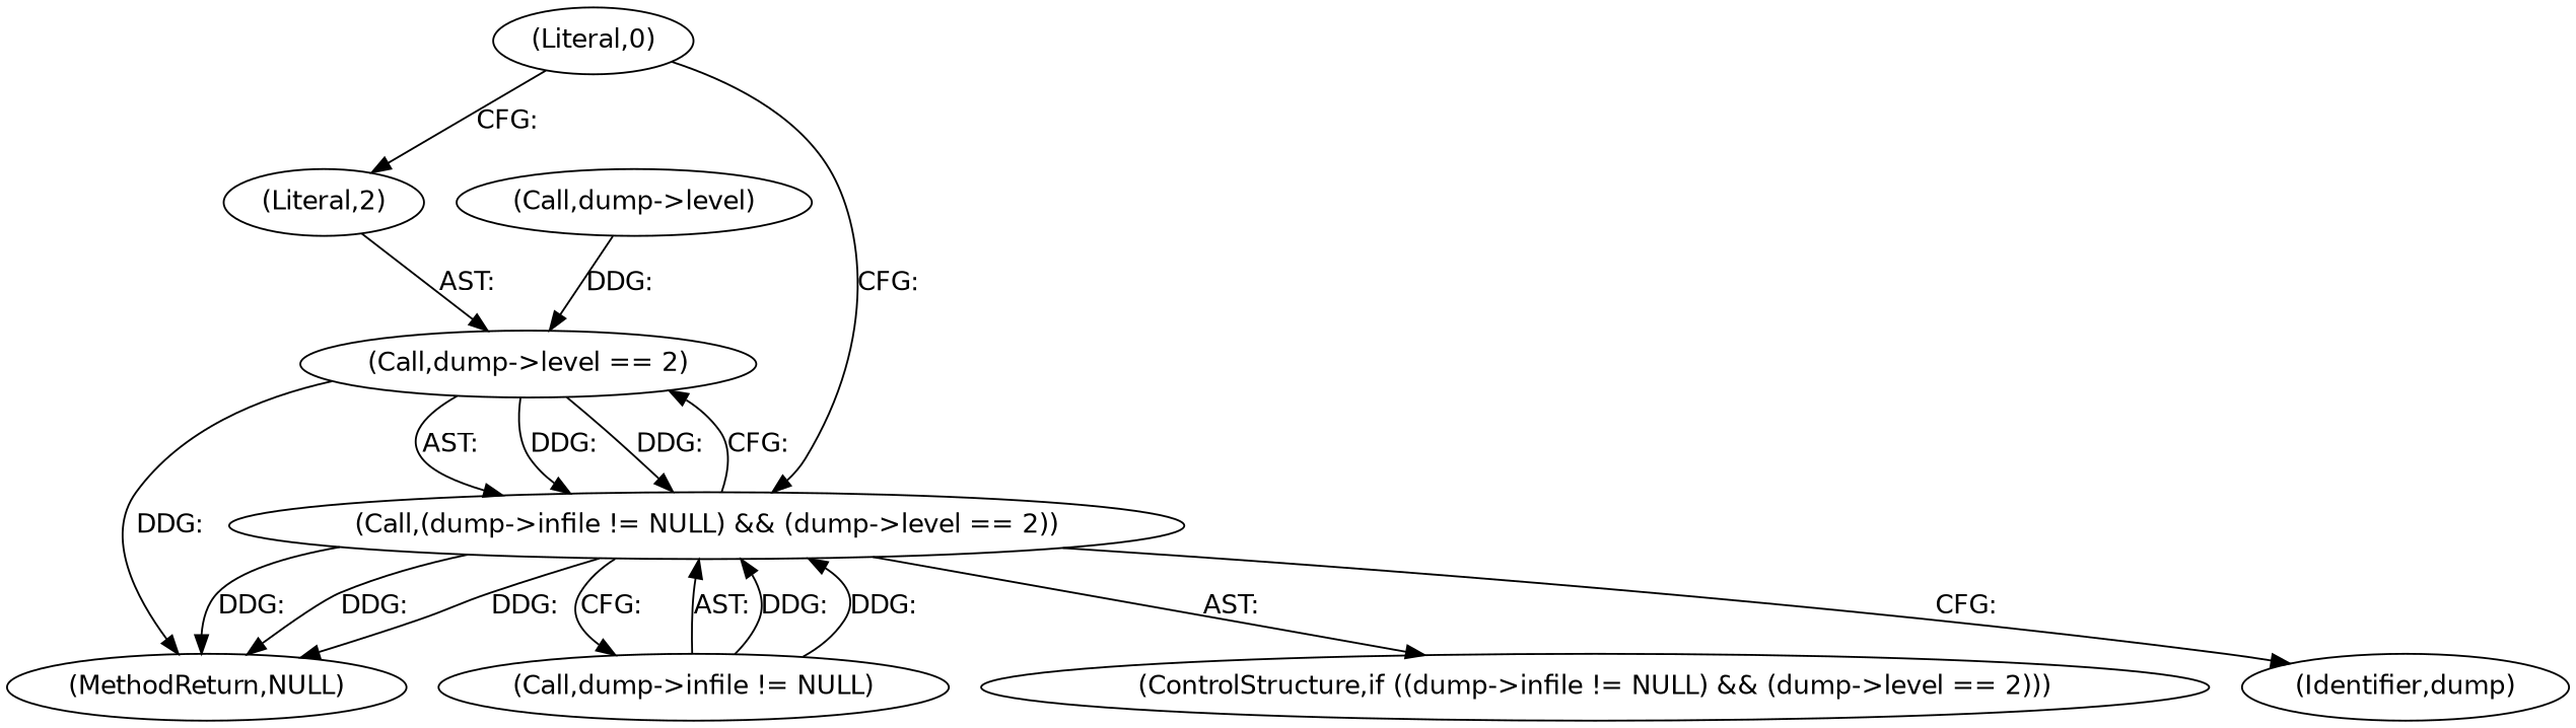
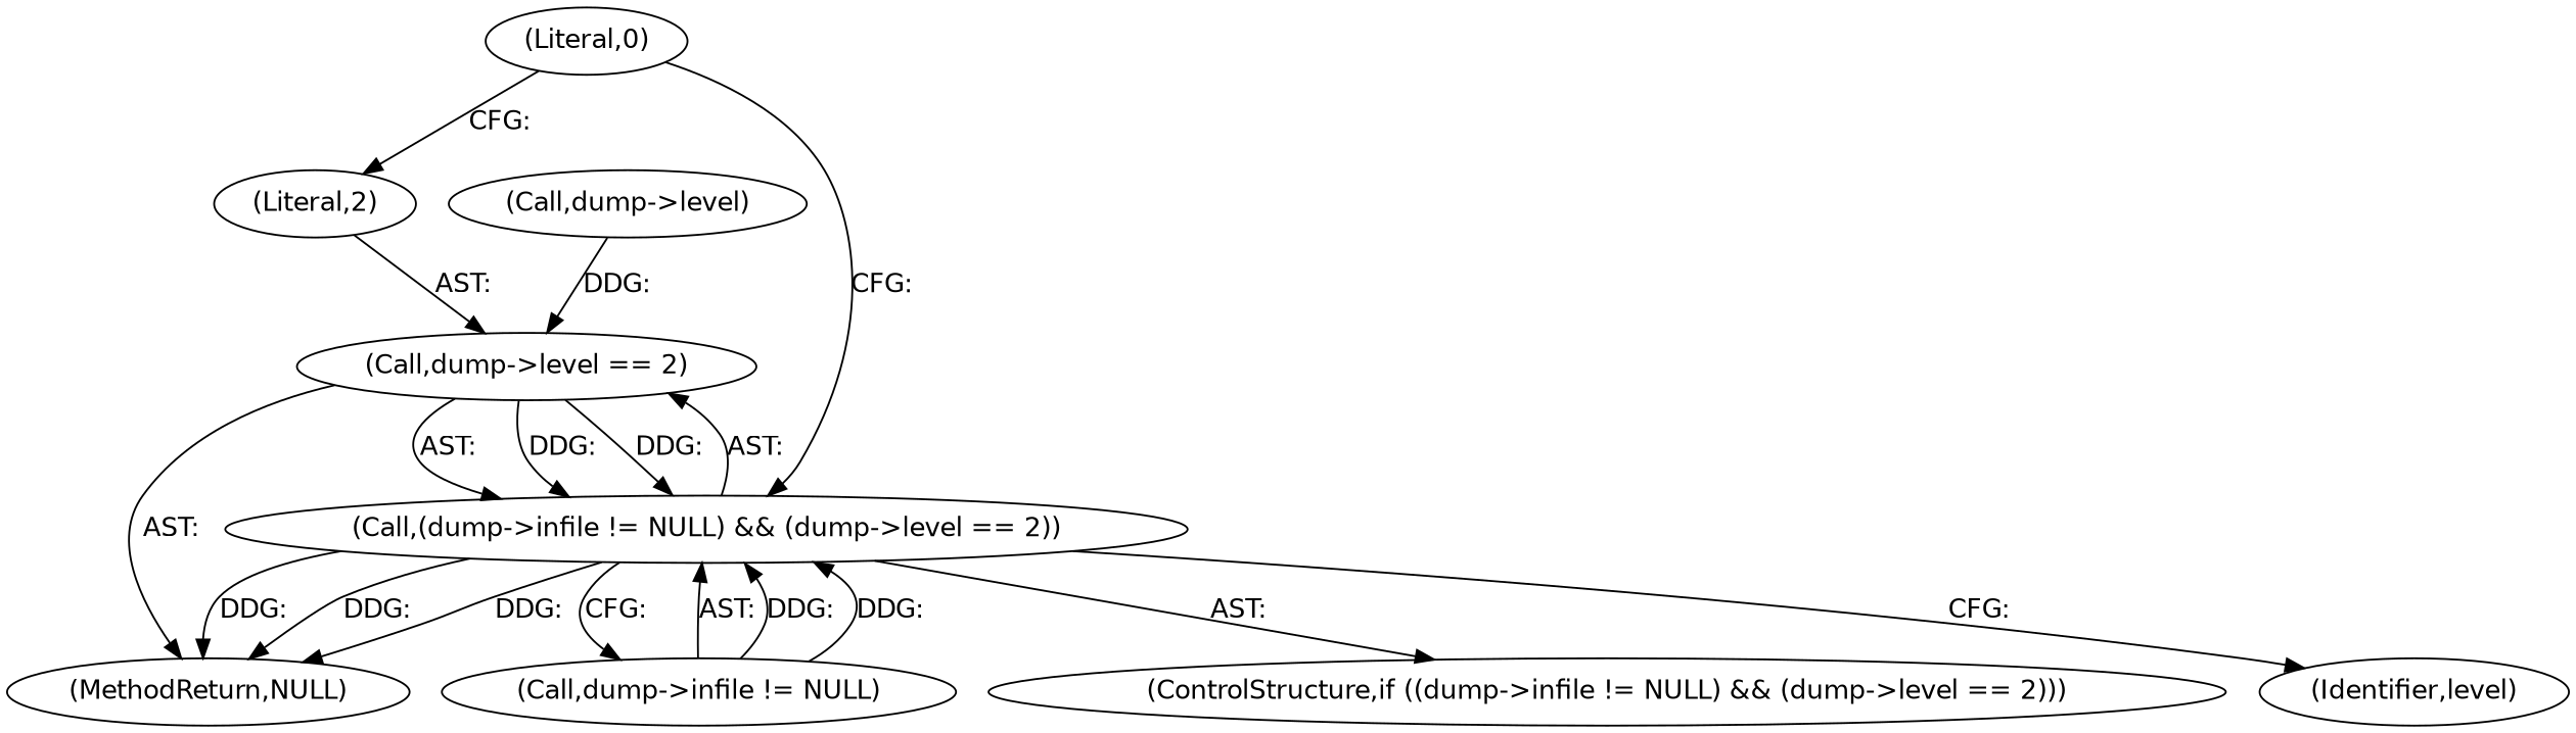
  digraph {
    fontname="DejaVu Sans"
    node [fontname="DejaVu Sans"]
    edge [fontname="DejaVu Sans"]
    n1 [label="(Call,dump->level == 2)"]
    n2 [label="(Call,(dump->infile != NULL) && (dump->level == 2))"]
    n3 [label="(MethodReturn,NULL)"]
    n4 [label="(Call,dump->infile != NULL)"]
    n5 [label="(ControlStructure,if ((dump->infile != NULL) && (dump->level == 2)))"]
-   n6 [label="(Identifier,dump)"]
+   n6 [label="(Identifier,level)"]
    n7 [label="(Literal,2)"]
    n8 [label="(Literal,0)"]
    n9 [label="(Call,dump->level)"]
    n1 -> n2 [label="AST: "]
    n1 -> n2 [label="DDG: "]
    n1 -> n2 [label="DDG: "]
-   n1 -> n3 [label="DDG: "]
-   n2 -> n1 [label="CFG: "]
+   n1 -> n3 [label="AST: "]
+   n2 -> n1 [label="AST: "]
    n2 -> n3 [label="DDG: "]
    n2 -> n3 [label="DDG: "]
    n2 -> n3 [label="DDG: "]
    n2 -> n4 [label="CFG: "]
    n2 -> n5 [label="AST: "]
    n2 -> n6 [label="CFG: "]
    n4 -> n2 [label="AST: "]
    n4 -> n2 [label="DDG: "]
    n4 -> n2 [label="DDG: "]
    n7 -> n1 [label="AST: "]
    n8 -> n2 [label="CFG: "]
    n8 -> n7 [label="CFG: "]
    n9 -> n1 [label="DDG: "]
  }
